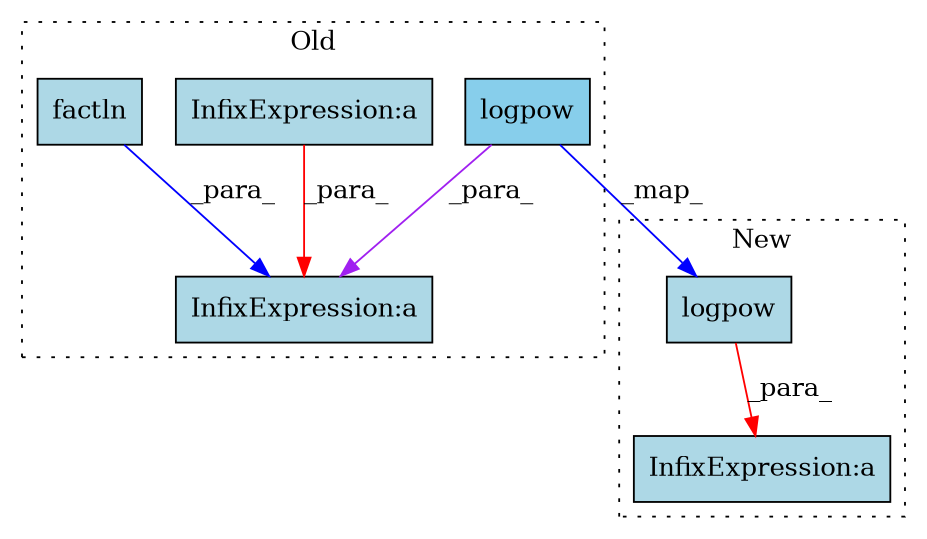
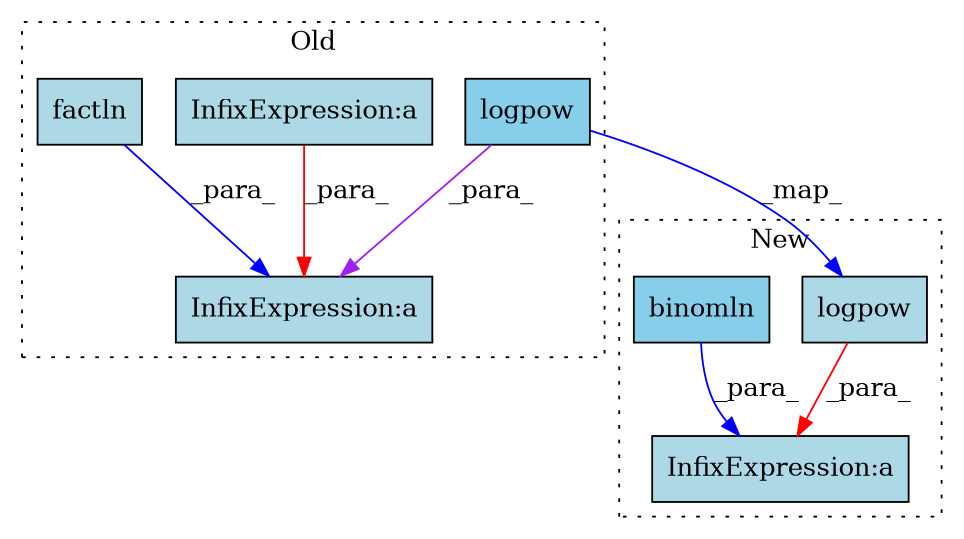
  digraph {
    node [a=32 l="7,1" shape=box style=filled fillcolor=lightblue]
    edge [color=blue]
    n1 [label=logpow s="998,1012" fillcolor=skyblue]
    n2 [a=27 l=3 label="InfixExpression:a" s=1070]
    n3 [a=27 l=3 label="InfixExpression:a" s=1081]
    n4 [label=factln s="1056,1068"]
    n5 [label=logpow s="1175,1189"]
    n6 [a=27 l=3 label="InfixExpression:a" s=1172]
+   n7 [l="8,1" label=binomln s="1156,1171" fillcolor=skyblue]
    subgraph cluster_1 {
      label=Old
      style=dotted
      n1
      n2
      n3
      n4
    }
    subgraph cluster_2 {
      label=New
      style=dotted
      n5
      n6
+     n7
    }
    n1 -> n2 [label=_para_ color=purple]
    n1 -> n5 [label=_map_]
    n3 -> n2 [label=_para_ color=red]
    n4 -> n2 [label=_para_]
    n5 -> n6 [label=_para_ color=red]
+   n7 -> n6 [label=_para_]
  }
